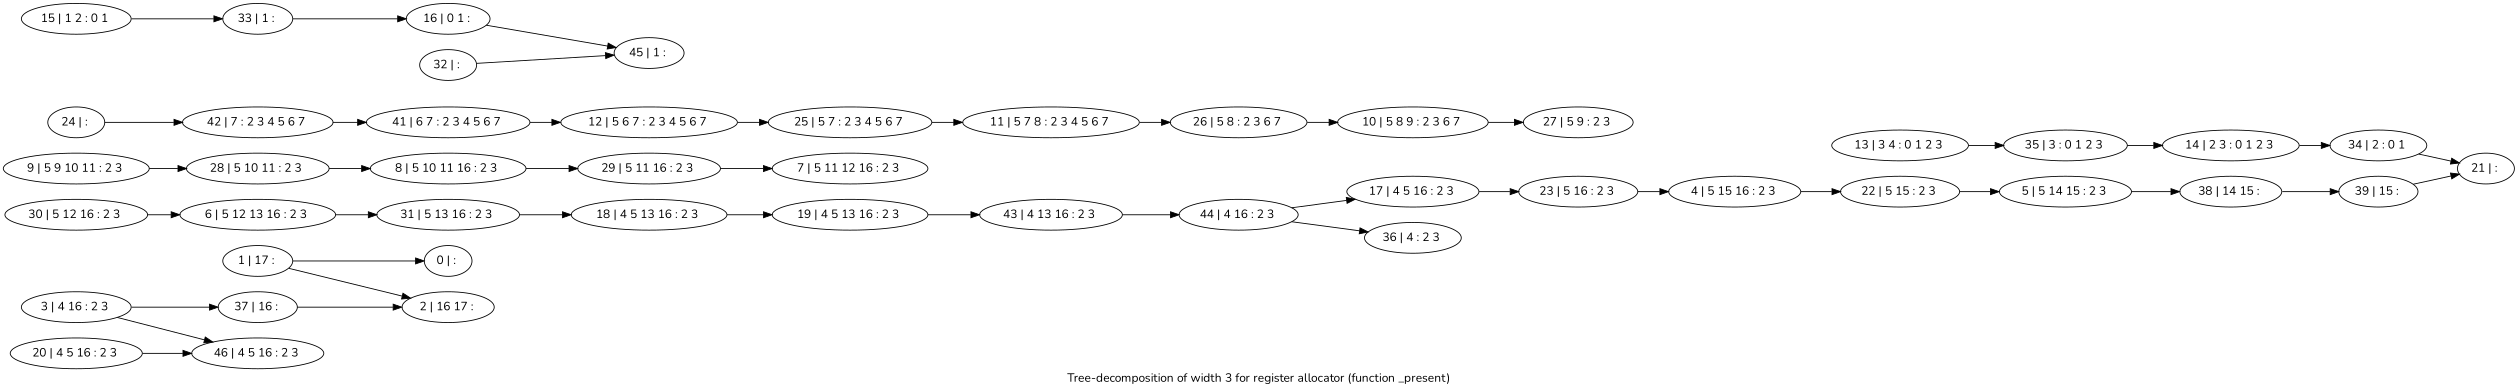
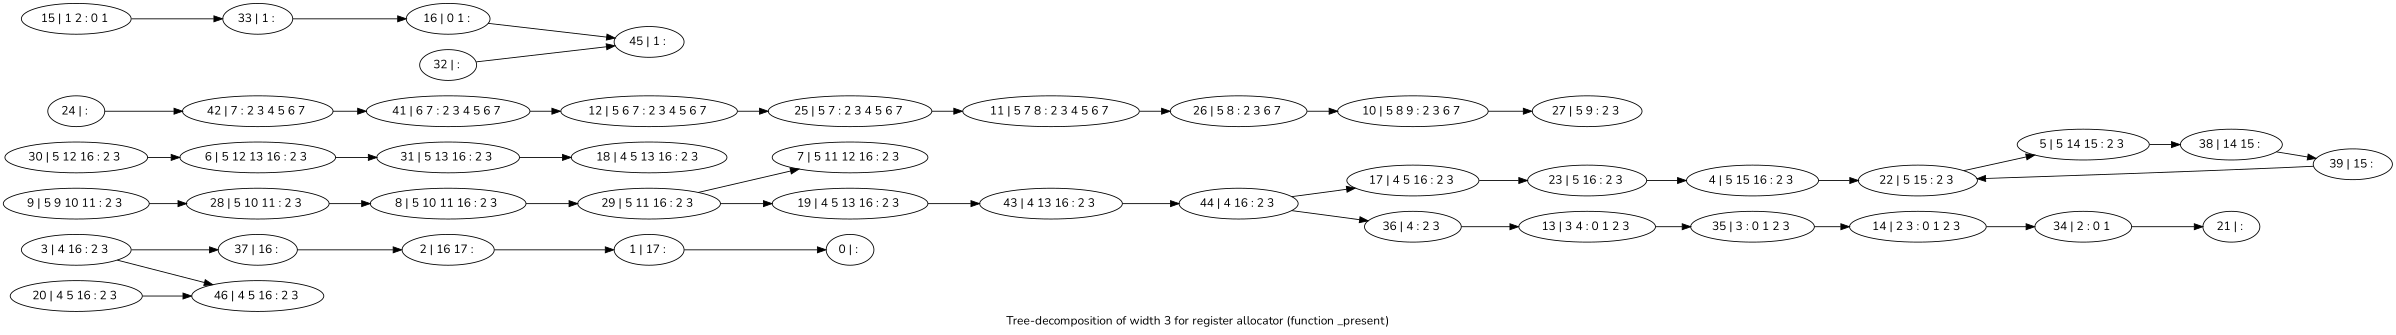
  digraph {
    fontname=Nunito
    label="Tree-decomposition of width 3 for register allocator (function _present)"
    rankdir=LR
    node [fontname=Nunito]
    edge [fontname=Nunito]
    n1 [label="0 | : "]
    n2 [label="1 | 17 : "]
    n3 [label="2 | 16 17 : "]
    n4 [label="3 | 4 16 : 2 3 "]
    n5 [label="37 | 16 : "]
    n6 [label="46 | 4 5 16 : 2 3 "]
    n7 [label="4 | 5 15 16 : 2 3 "]
    n8 [label="22 | 5 15 : 2 3 "]
    n9 [label="5 | 5 14 15 : 2 3 "]
    n10 [label="38 | 14 15 : "]
    n11 [label="39 | 15 : "]
    n12 [label="6 | 5 12 13 16 : 2 3 "]
    n13 [label="31 | 5 13 16 : 2 3 "]
    n14 [label="18 | 4 5 13 16 : 2 3 "]
    n15 [label="7 | 5 11 12 16 : 2 3 "]
    n16 [label="30 | 5 12 16 : 2 3 "]
    n17 [label="8 | 5 10 11 16 : 2 3 "]
    n18 [label="29 | 5 11 16 : 2 3 "]
    n19 [label="9 | 5 9 10 11 : 2 3 "]
    n20 [label="28 | 5 10 11 : 2 3 "]
    n21 [label="10 | 5 8 9 : 2 3 6 7 "]
    n22 [label="27 | 5 9 : 2 3 "]
    n23 [label="11 | 5 7 8 : 2 3 4 5 6 7 "]
    n24 [label="26 | 5 8 : 2 3 6 7 "]
    n25 [label="12 | 5 6 7 : 2 3 4 5 6 7 "]
    n26 [label="25 | 5 7 : 2 3 4 5 6 7 "]
    n27 [label="13 | 3 4 : 0 1 2 3 "]
    n28 [label="35 | 3 : 0 1 2 3 "]
    n29 [label="14 | 2 3 : 0 1 2 3 "]
    n30 [label="34 | 2 : 0 1 "]
    n31 [label="21 | : "]
    n32 [label="15 | 1 2 : 0 1 "]
    n33 [label="33 | 1 : "]
    n34 [label="16 | 0 1 : "]
    n35 [label="45 | 1 : "]
    n36 [label="17 | 4 5 16 : 2 3 "]
    n37 [label="23 | 5 16 : 2 3 "]
    n38 [label="19 | 4 5 13 16 : 2 3 "]
    n39 [label="43 | 4 13 16 : 2 3 "]
    n40 [label="44 | 4 16 : 2 3 "]
    n41 [label="20 | 4 5 16 : 2 3 "]
    n42 [label="24 | : "]
    n43 [label="42 | 7 : 2 3 4 5 6 7 "]
    n44 [label="41 | 6 7 : 2 3 4 5 6 7 "]
    n45 [label="32 | : "]
    n46 [label="36 | 4 : 2 3 "]
    n2 -> n1
-   n2 -> n3
+   n3 -> n2
    n4 -> n5
    n4 -> n6
    n5 -> n3
    n7 -> n8
    n8 -> n9
    n9 -> n10
    n10 -> n11
-   n11 -> n31
+   n11 -> n8
    n12 -> n13
    n13 -> n14
-   n14 -> n38
+   n18 -> n38
    n16 -> n12
    n17 -> n18
    n18 -> n15
    n19 -> n20
    n20 -> n17
    n21 -> n22
    n23 -> n24
    n24 -> n21
    n25 -> n26
    n26 -> n23
    n27 -> n28
    n28 -> n29
    n29 -> n30
    n30 -> n31
    n32 -> n33
    n33 -> n34
    n34 -> n35
    n36 -> n37
    n37 -> n7
    n38 -> n39
    n39 -> n40
    n40 -> n36
    n40 -> n46
    n41 -> n6
    n42 -> n43
    n43 -> n44
    n44 -> n25
    n45 -> n35
+   n46 -> n27
  }
